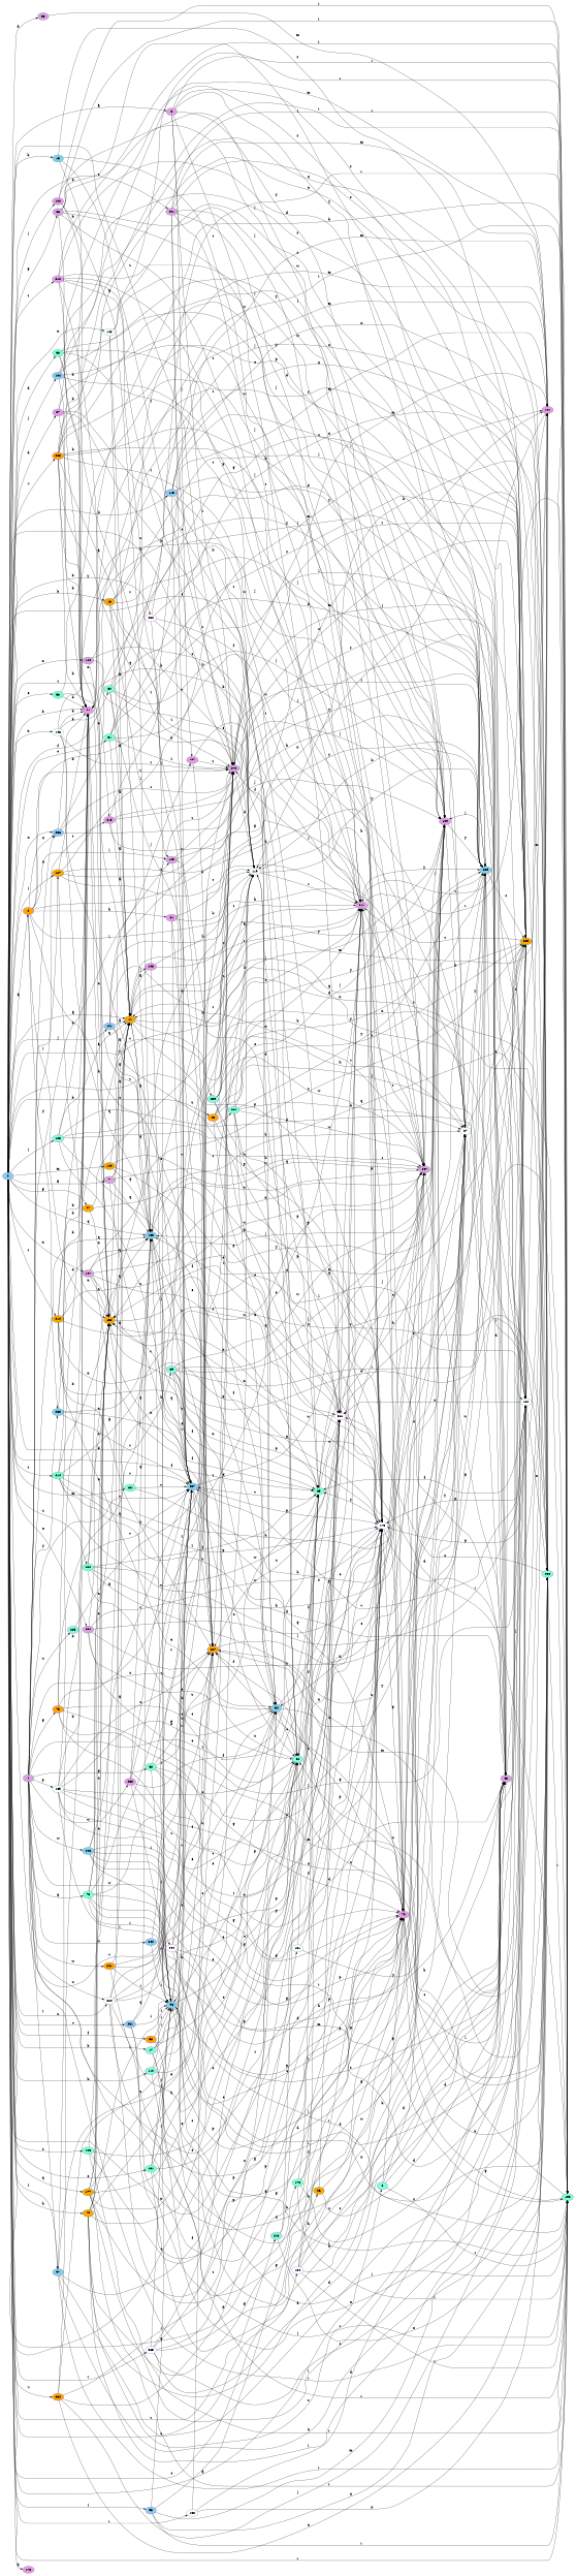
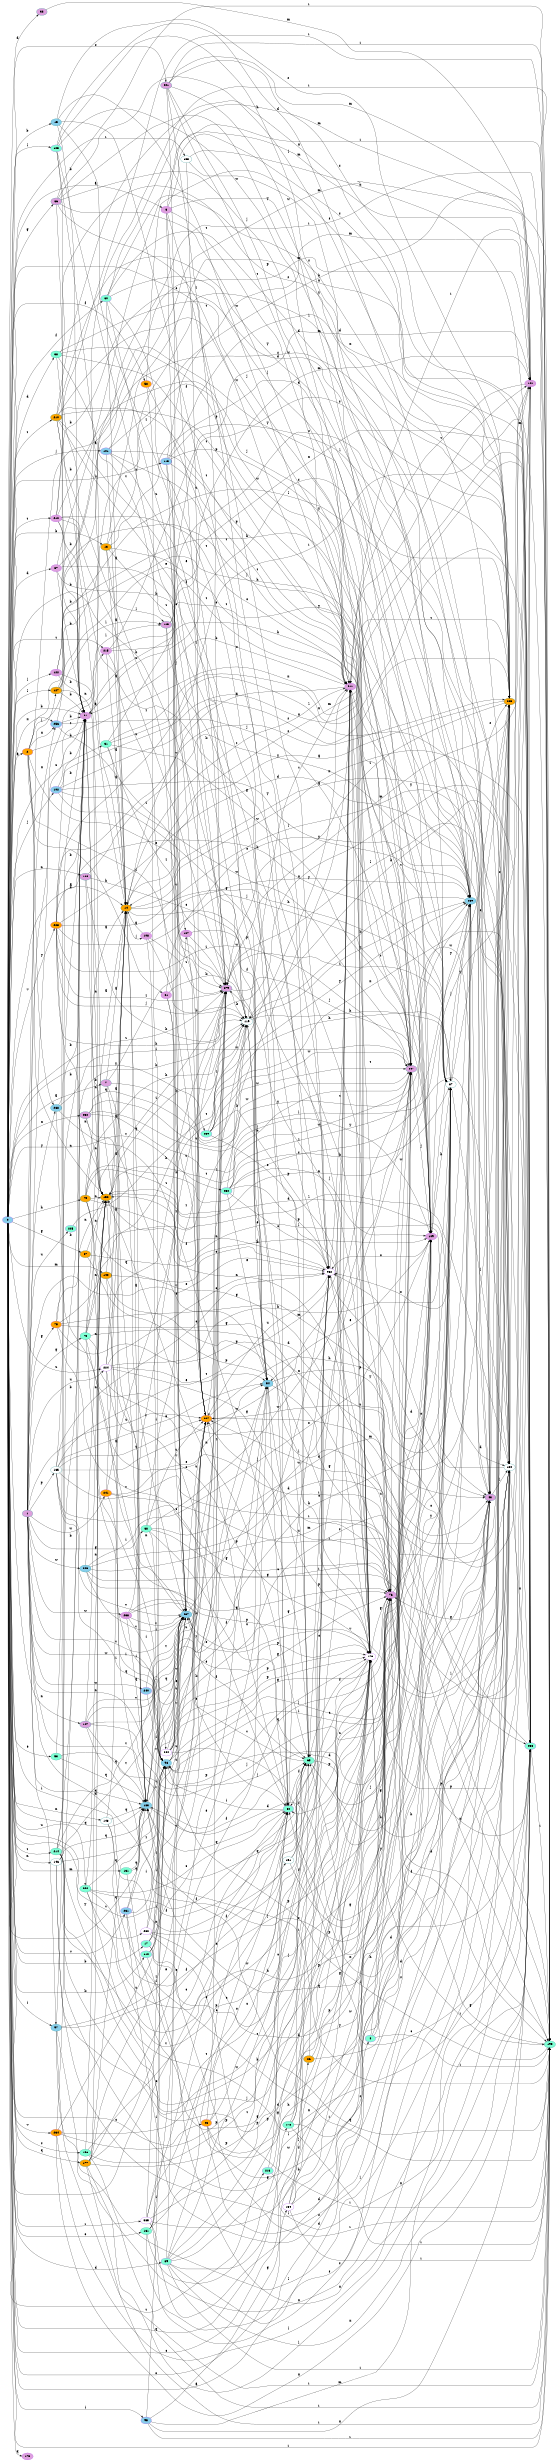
  strict digraph {
    rankdir=LR
    node [color=teal fillcolor=plum style=filled]
    0 [color=purple fillcolor=skyblue]
    2 [color=purple fillcolor=orange]
    6 [color=purple]
    7
    8 [color=purple fillcolor=aquamarine]
-   11 [fillcolor=orange]
+   11 [fillcolor=orange label=14]
    13 [fillcolor=orange]
    15 [fillcolor=skyblue]
    17 [color=purple fillcolor=aquamarine]
    21 [color=purple]
    25 [color=purple fillcolor=orange]
    26 [fillcolor=orange]
    31 [fillcolor=aquamarine]
    32 [color=purple fillcolor=aquamarine]
    33
    37 [color=purple]
    38 [fillcolor=aquamarine]
    39 [color=purple fillcolor=aquamarine]
    53 [fillcolor=aquamarine]
    58 [color=purple fillcolor=orange]
    60 [color=purple fillcolor=aquamarine]
    65 [fillcolor=aquamarine]
    66
    67 [fillcolor=orange]
    79 [fillcolor=orange]
    95 [color=purple fillcolor=skyblue]
    97 [fillcolor=skyblue]
    101 [color=purple fillcolor=skyblue]
    102 [color=purple fillcolor=skyblue]
    112 [color=purple fillcolor=aquamarine]
    115 [color=purple fillcolor=skyblue]
    119 [fillcolor=white]
    122 [color=purple]
    123 [color=purple fillcolor=aquamarine]
    127 [fillcolor=orange]
    131 [fillcolor=aquamarine]
    140 [fillcolor=orange]
    143 [fillcolor=white]
    144
    146 [fillcolor=white]
    147
    151 [fillcolor=white]
    154 [color=purple fillcolor=white]
    161 [fillcolor=aquamarine]
    n45 [color=purple fillcolor=white label=962]
    175 [color=purple]
    177 [fillcolor=orange]
    178 [fillcolor=aquamarine]
    183 [fillcolor=skyblue]
    n50 [color=purple fillcolor=white label=385]
    188 [fillcolor=white]
    195 [fillcolor=aquamarine]
    196 [fillcolor=aquamarine]
    201
    210 [fillcolor=orange]
    212 [color=purple]
    213 [color=purple fillcolor=aquamarine]
    214 [fillcolor=aquamarine]
    215 [color=purple]
    222 [fillcolor=aquamarine]
    224 [color=purple fillcolor=white]
    228 [color=purple fillcolor=orange]
    231 [color=purple fillcolor=skyblue]
    232 [color=purple fillcolor=aquamarine]
    234 [color=purple fillcolor=orange]
    237 [fillcolor=skyblue]
    252
    256 [color=purple fillcolor=skyblue]
    259 [color=purple fillcolor=aquamarine]
    262 [color=purple fillcolor=white]
    279
    129
    268 [fillcolor=skyblue]
    54 [fillcolor=skyblue]
    81 [color=purple]
    87 [fillcolor=white]
    152 [fillcolor=orange]
    205 [fillcolor=orange]
    258 [color=purple fillcolor=aquamarine]
    107 [color=purple]
    247
    269 [fillcolor=skyblue]
    43
    76 [color=purple]
    173 [color=purple fillcolor=white]
    108 [color=purple]
    141 [color=purple]
    n88 [color=purple label=211]
    130 [fillcolor=white]
    227 [color=purple fillcolor=orange]
    98 [fillcolor=skyblue]
    109 [color=purple]
    1
    68 [fillcolor=aquamarine]
    73 [fillcolor=aquamarine]
    75 [color=purple fillcolor=orange]
    165 [fillcolor=white]
    225 [color=purple fillcolor=aquamarine]
    238 [color=purple]
    240 [color=purple fillcolor=skyblue]
    241 [color=purple fillcolor=orange]
    244 [color=purple fillcolor=white]
    246 [fillcolor=skyblue]
    0 -> 2 [label=a]
    0 -> 6 [label=a]
    0 -> 7 [label=a]
    0 -> 8 [label=a]
    0 -> 11 [label=a]
    0 -> 13 [label=b]
    0 -> 15 [label=b]
    0 -> 17 [label=b]
    0 -> 21 [label=b]
    0 -> 25 [label=c]
    0 -> 26 [label=c]
    0 -> 31 [label=c]
    0 -> 32 [label=c]
    0 -> 33 [label=d]
    0 -> 37 [label=d]
    0 -> 38 [label=d]
    0 -> 39 [label=d]
    0 -> 53 [label=e]
    0 -> 58 [label=f]
    0 -> 60 [label=f]
    0 -> 65 [label=f]
    0 -> 66 [label=g]
    0 -> 67 [label=g]
    0 -> 79 [label=h]
    0 -> 95 [label=i]
    0 -> 97 [label=i]
    0 -> 101 [label=j]
    0 -> 102 [label=j]
    0 -> 112 [label=k]
    0 -> 115 [label=k]
    0 -> 119 [label=k]
    0 -> 122 [label=l]
    0 -> 123 [label=l]
    0 -> 127 [label=l]
    0 -> 131 [label=m]
    0 -> 140 [label=m]
    0 -> 143 [label=n]
    0 -> 144 [label=n]
    0 -> 146 [label=n]
    0 -> 147 [label=n]
    0 -> 151 [label=n]
    0 -> 154 [label=o]
    0 -> 161 [label=o]
    0 -> n45 [label=o]
    0 -> 175 [label=q]
    0 -> 177 [label=q]
    0 -> 178 [label=q]
    0 -> 183 [label=q]
    0 -> n50 [label=r]
    0 -> 188 [label=r]
    0 -> 195 [label=r]
    0 -> 196 [label=s]
    0 -> 201 [label=s]
    0 -> 210 [label=t]
    0 -> 212 [label=t]
    0 -> 213 [label=t]
    0 -> 214 [label=t]
    0 -> 215 [label=t]
    0 -> 222 [label=u]
    0 -> 224 [label=u]
    0 -> 228 [label=v]
    0 -> 231 [label=v]
    0 -> 232 [label=v]
    0 -> 234 [label=v]
    0 -> 237 [label=v]
    0 -> 252 [label=x]
    0 -> 256 [label=x]
    0 -> 259 [label=y]
    0 -> 262 [label=y]
    0 -> 279 [label=z]
    2 -> 256 [label=x]
    2 -> 279 [label=z]
    2 -> 129 [label=l]
    2 -> 268 [label=y]
    2 -> 54 [label=e]
    2 -> 81 [label=h]
    2 -> 87 [label=h]
    2 -> 152 [label=n]
    2 -> 205 [label=s]
    2 -> 258 [label=x]
    6 -> n45 [label=o]
    6 -> 195 [label=r]
    6 -> 279 [label=z]
    6 -> 205 [label=s]
    6 -> 107 [label=j]
    6 -> 247 [label=w]
    6 -> 269 [label=y]
    7 -> 11 [label=a]
    7 -> 183 [label=q]
    7 -> 237 [label=v]
    7 -> 107 [label=j]
    7 -> 247 [label=w]
    8 -> 195 [label=r]
    8 -> 87 [label=h]
    8 -> 43 [label=d]
    8 -> 76 [label=g]
    11 -> 183 [label=q]
    11 -> 87 [label=h]
    11 -> 258 [label=x]
    11 -> 173 [label=p]
    11 -> 108 [label=j]
    11 -> 141 [label=m]
    11 -> n88 [label=t]
    13 -> 11 [label=a]
    13 -> 279 [label=z]
    13 -> 129 [label=l]
    13 -> 258 [label=x]
    13 -> 43 [label=d]
    13 -> n88 [label=t]
    13 -> 130 [label=l]
    15 -> 21 [label=b]
-   123 -> 65 [label=f]
+   15 -> 65 [label=f]
    15 -> 279 [label=z]
    15 -> 205 [label=s]
    15 -> n88 [label=t]
    17 -> 195 [label=r]
    17 -> 54 [label=e]
    17 -> 87 [label=h]
    17 -> 227 [label=u]
    17 -> 98 [label=i]
    21 -> 152 [label=n]
    21 -> 205 [label=s]
    21 -> 258 [label=x]
    25 -> 32 [label=c]
    25 -> 279 [label=z]
    25 -> 205 [label=s]
    25 -> 269 [label=y]
    25 -> 173 [label=p]
    25 -> 130 [label=l]
    26 -> n45 [label=o]
    26 -> 43 [label=d]
    26 -> 76 [label=g]
    31 -> 11 [label=a]
    31 -> 279 [label=z]
    31 -> 258 [label=x]
    31 -> 247 [label=w]
    31 -> 141 [label=m]
    31 -> 130 [label=l]
    32 -> 65 [label=f]
    32 -> n45 [label=o]
    32 -> 183 [label=q]
    32 -> 227 [label=u]
    32 -> 98 [label=i]
    33 -> 141 [label=m]
    37 -> 21 [label=b]
    37 -> 32 [label=c]
    37 -> 119 [label=k]
    37 -> 269 [label=y]
    37 -> 141 [label=m]
    38 -> 21 [label=b]
    38 -> 237 [label=v]
    38 -> 205 [label=s]
    38 -> 173 [label=p]
    38 -> n88 [label=t]
    38 -> 109 [label=j]
    39 -> 32 [label=c]
    39 -> 195 [label=r]
    39 -> 237 [label=v]
    39 -> 205 [label=s]
    39 -> 258 [label=x]
    39 -> 247 [label=w]
    39 -> 76 [label=g]
    39 -> 173 [label=p]
    39 -> n88 [label=t]
    39 -> 109 [label=j]
    53 -> 21 [label=b]
    53 -> 183 [label=q]
    53 -> 109 [label=j]
    58 -> n45 [label=o]
    58 -> 205 [label=s]
    58 -> 98 [label=i]
    60 -> 11 [label=a]
    60 -> n45 [label=o]
    60 -> 205 [label=s]
    60 -> 43 [label=d]
    60 -> 141 [label=m]
    60 -> 227 [label=u]
    60 -> 109 [label=j]
    65 -> n45 [label=o]
    65 -> 237 [label=v]
    65 -> 87 [label=h]
    65 -> 152 [label=n]
    65 -> 109 [label=j]
    66 -> 21 [label=b]
    66 -> 195 [label=r]
    66 -> 247 [label=w]
    66 -> 269 [label=y]
    66 -> n88 [label=t]
    66 -> 130 [label=l]
    66 -> 109 [label=j]
    67 -> 152 [label=n]
    67 -> 173 [label=p]
    67 -> 109 [label=j]
    79 -> 11 [label=a]
    79 -> 32 [label=c]
    79 -> 119 [label=k]
    79 -> 152 [label=n]
    79 -> 205 [label=s]
    79 -> 43 [label=d]
    79 -> 76 [label=g]
    79 -> 130 [label=l]
    79 -> 98 [label=i]
    95 -> 195 [label=r]
    95 -> 258 [label=x]
    95 -> 76 [label=g]
    95 -> 141 [label=m]
    95 -> 98 [label=i]
    97 -> 21 [label=b]
    97 -> 65 [label=f]
    97 -> 195 [label=r]
    97 -> 54 [label=e]
    97 -> 258 [label=x]
    97 -> 130 [label=l]
    101 -> 11 [label=a]
    101 -> 54 [label=e]
    101 -> 247 [label=w]
    101 -> 173 [label=p]
    101 -> 141 [label=m]
    101 -> n88 [label=t]
    102 -> 21 [label=b]
    102 -> 205 [label=s]
    102 -> 258 [label=x]
    102 -> 247 [label=w]
    102 -> 269 [label=y]
    102 -> 76 [label=g]
    112 -> 54 [label=e]
    112 -> 258 [label=x]
    112 -> 227 [label=u]
    112 -> 98 [label=i]
    115 -> 119 [label=k]
    115 -> 237 [label=v]
    115 -> 258 [label=x]
    115 -> 269 [label=y]
    115 -> 141 [label=m]
    115 -> n88 [label=t]
    115 -> 130 [label=l]
    119 -> 54 [label=e]
    119 -> 87 [label=h]
    119 -> 269 [label=y]
    119 -> n88 [label=t]
    122 -> 21 [label=b]
    122 -> 183 [label=q]
    122 -> 195 [label=r]
    122 -> 109 [label=j]
    123 -> 11 [label=a]
    123 -> 21 [label=b]
    123 -> 87 [label=h]
    123 -> 247 [label=w]
    123 -> 43 [label=d]
    123 -> 227 [label=u]
    127 -> 21 [label=b]
    127 -> 87 [label=h]
    127 -> 152 [label=n]
    127 -> 141 [label=m]
    127 -> n88 [label=t]
    127 -> 130 [label=l]
    131 -> 183 [label=q]
    131 -> 237 [label=v]
    131 -> 87 [label=h]
    140 -> 11 [label=a]
    140 -> n45 [label=o]
    140 -> 183 [label=q]
    140 -> 173 [label=p]
    143 -> 11 [label=a]
    143 -> 183 [label=q]
    143 -> 195 [label=r]
    143 -> 109 [label=j]
    144 -> 32 [label=c]
    144 -> 119 [label=k]
    144 -> 152 [label=n]
    144 -> 269 [label=y]
    146 -> 21 [label=b]
    146 -> 183 [label=q]
    146 -> 237 [label=v]
    146 -> 279 [label=z]
    146 -> 130 [label=l]
    146 -> 109 [label=j]
    147 -> n45 [label=o]
    147 -> 183 [label=q]
    147 -> 237 [label=v]
    147 -> 54 [label=e]
    147 -> 152 [label=n]
    147 -> 205 [label=s]
    147 -> 109 [label=j]
    151 -> 65 [label=f]
    151 -> 269 [label=y]
    151 -> 173 [label=p]
    154 -> 65 [label=f]
    154 -> 195 [label=r]
    154 -> 87 [label=h]
    154 -> 247 [label=w]
    154 -> 43 [label=d]
    154 -> 173 [label=p]
    161 -> 32 [label=c]
    161 -> 237 [label=v]
    161 -> 43 [label=d]
    161 -> 76 [label=g]
    161 -> n88 [label=t]
    161 -> 98 [label=i]
    n45 -> 152 [label=n]
    n45 -> 43 [label=d]
    n45 -> n88 [label=t]
    n45 -> 227 [label=u]
    177 -> 32 [label=c]
    177 -> 183 [label=q]
    177 -> 195 [label=r]
    177 -> 279 [label=z]
    177 -> 54 [label=e]
    177 -> 152 [label=n]
    177 -> 173 [label=p]
    177 -> 130 [label=l]
    178 -> 65 [label=f]
    178 -> 195 [label=r]
    178 -> 205 [label=s]
    178 -> 76 [label=g]
    178 -> 173 [label=p]
    183 -> 11 [label=a]
    183 -> 65 [label=f]
    183 -> 119 [label=k]
    183 -> 227 [label=u]
    183 -> 98 [label=i]
    n50 -> 32 [label=c]
    n50 -> n45 [label=o]
    n50 -> 87 [label=h]
    n50 -> 205 [label=s]
    n50 -> 43 [label=d]
    n50 -> 173 [label=p]
    n50 -> 98 [label=i]
    188 -> 258 [label=x]
    188 -> 43 [label=d]
    188 -> 227 [label=u]
    195 -> 21 [label=b]
    195 -> 183 [label=q]
    195 -> 76 [label=g]
    195 -> 227 [label=u]
    195 -> 98 [label=i]
    196 -> n45 [label=o]
    196 -> 195 [label=r]
    196 -> 152 [label=n]
    196 -> 173 [label=p]
    201 -> 195 [label=r]
    201 -> 237 [label=v]
    201 -> 279 [label=z]
    201 -> 205 [label=s]
    201 -> 247 [label=w]
    201 -> 173 [label=p]
    201 -> 141 [label=m]
    201 -> n88 [label=t]
    210 -> 21 [label=b]
    210 -> 65 [label=f]
    210 -> 54 [label=e]
    210 -> 258 [label=x]
    210 -> 247 [label=w]
    210 -> 269 [label=y]
    210 -> 173 [label=p]
    210 -> n88 [label=t]
    210 -> 227 [label=u]
    212 -> 11 [label=a]
    212 -> 21 [label=b]
    212 -> 195 [label=r]
    212 -> 279 [label=z]
    212 -> 43 [label=d]
    212 -> n88 [label=t]
    212 -> 227 [label=u]
    212 -> 109 [label=j]
    213 -> 32 [label=c]
    213 -> 258 [label=x]
    213 -> 173 [label=p]
    214 -> 21 [label=b]
    214 -> 237 [label=v]
    214 -> 87 [label=h]
    214 -> 152 [label=n]
    214 -> 247 [label=w]
    214 -> 43 [label=d]
    214 -> 173 [label=p]
    214 -> 130 [label=l]
    215 -> 11 [label=a]
    215 -> 87 [label=h]
    215 -> 205 [label=s]
    215 -> 76 [label=g]
    215 -> 141 [label=m]
    222 -> 32 [label=c]
    222 -> 65 [label=f]
    222 -> 183 [label=q]
    222 -> 87 [label=h]
    222 -> 152 [label=n]
    222 -> 258 [label=x]
    222 -> 247 [label=w]
    224 -> 11 [label=a]
    224 -> 32 [label=c]
    224 -> n45 [label=o]
    224 -> 279 [label=z]
    224 -> 54 [label=e]
    224 -> 87 [label=h]
    224 -> 76 [label=g]
    224 -> 173 [label=p]
    228 -> 21 [label=b]
    228 -> 119 [label=k]
    228 -> 195 [label=r]
    228 -> 279 [label=z]
    228 -> 87 [label=h]
    228 -> 152 [label=n]
    228 -> 205 [label=s]
    228 -> 258 [label=x]
    228 -> 247 [label=w]
    228 -> 43 [label=d]
    228 -> 130 [label=l]
    228 -> 109 [label=j]
    231 -> 183 [label=q]
    231 -> 237 [label=v]
    231 -> 205 [label=s]
    231 -> 76 [label=g]
    231 -> 98 [label=i]
    232 -> 119 [label=k]
    232 -> n45 [label=o]
    232 -> 54 [label=e]
    232 -> 87 [label=h]
    232 -> 247 [label=w]
    232 -> 269 [label=y]
    232 -> 173 [label=p]
    232 -> 109 [label=j]
    234 -> 21 [label=b]
    234 -> 258 [label=x]
    234 -> 173 [label=p]
    234 -> n88 [label=t]
    234 -> 130 [label=l]
    234 -> 227 [label=u]
    237 -> 183 [label=q]
    237 -> 152 [label=n]
    237 -> 247 [label=w]
    237 -> 76 [label=g]
    237 -> 173 [label=p]
    237 -> 227 [label=u]
    252 -> 54 [label=e]
    252 -> 152 [label=n]
    252 -> 247 [label=w]
    252 -> 269 [label=y]
    252 -> 130 [label=l]
    252 -> 109 [label=j]
    256 -> 21 [label=b]
    256 -> 195 [label=r]
    256 -> 279 [label=z]
    256 -> 109 [label=j]
    259 -> n45 [label=o]
    259 -> 279 [label=z]
    259 -> 87 [label=h]
    259 -> 258 [label=x]
    259 -> 247 [label=w]
    259 -> 269 [label=y]
    259 -> 173 [label=p]
    262 -> 65 [label=f]
    262 -> 119 [label=k]
    262 -> 195 [label=r]
    262 -> 98 [label=i]
    262 -> 109 [label=j]
    279 -> 119 [label=k]
    279 -> 141 [label=m]
    279 -> 130 [label=l]
    279 -> 109 [label=j]
    129 -> n45 [label=o]
    129 -> 237 [label=v]
    129 -> 205 [label=s]
    129 -> 269 [label=y]
    268 -> 21 [label=b]
    268 -> 65 [label=f]
    268 -> 237 [label=v]
    268 -> 247 [label=w]
    54 -> 32 [label=c]
    54 -> 119 [label=k]
    54 -> 269 [label=y]
    54 -> 76 [label=g]
    54 -> 173 [label=p]
    81 -> 119 [label=k]
    81 -> 237 [label=v]
    81 -> 269 [label=y]
    81 -> 227 [label=u]
    87 -> 205 [label=s]
    87 -> 269 [label=y]
    87 -> n88 [label=t]
    87 -> 130 [label=l]
    152 -> 11 [label=a]
    152 -> 21 [label=b]
    152 -> 119 [label=k]
    152 -> 130 [label=l]
    205 -> 11 [label=a]
    205 -> 279 [label=z]
    205 -> 76 [label=g]
    205 -> n88 [label=t]
    205 -> 227 [label=u]
    258 -> 32 [label=c]
    258 -> 119 [label=k]
    258 -> n45 [label=o]
    258 -> 195 [label=r]
    107 -> 65 [label=f]
    107 -> 279 [label=z]
    107 -> 227 [label=u]
    247 -> 183 [label=q]
    247 -> 152 [label=n]
    247 -> n88 [label=t]
    247 -> 109 [label=j]
    269 -> 119 [label=k]
    269 -> n45 [label=o]
-   269 -> 279 [label=z]
+   87 -> 279 [label=z]
    269 -> 205 [label=s]
    269 -> 43 [label=d]
    269 -> 109 [label=j]
    43 -> 183 [label=q]
    43 -> 205 [label=s]
    43 -> 247 [label=w]
    43 -> 130 [label=l]
    76 -> 32 [label=c]
    76 -> 258 [label=x]
    76 -> 247 [label=w]
    76 -> 269 [label=y]
    76 -> n88 [label=t]
    76 -> 130 [label=l]
    76 -> 227 [label=u]
    173 -> 32 [label=c]
    173 -> 65 [label=f]
    173 -> 183 [label=q]
    173 -> 195 [label=r]
    173 -> 279 [label=z]
    173 -> 152 [label=n]
    173 -> 76 [label=g]
    108 -> 11 [label=a]
    108 -> 119 [label=k]
    108 -> 279 [label=z]
    108 -> 269 [label=y]
    108 -> 98 [label=i]
    141 -> 152 [label=n]
    141 -> 173 [label=p]
    141 -> n88 [label=t]
    n88 -> 11 [label=a]
    n88 -> 21 [label=b]
    n88 -> 195 [label=r]
    n88 -> 269 [label=y]
    n88 -> 173 [label=p]
    130 -> 11 [label=a]
    130 -> 65 [label=f]
    130 -> n45 [label=o]
    130 -> 237 [label=v]
    130 -> 258 [label=x]
    130 -> 173 [label=p]
    130 -> 141 [label=m]
    227 -> 279 [label=z]
    227 -> 87 [label=h]
    227 -> 141 [label=m]
    98 -> 237 [label=v]
    98 -> 279 [label=z]
    98 -> 43 [label=d]
    98 -> 76 [label=g]
    98 -> 173 [label=p]
    98 -> 109 [label=j]
    109 -> n45 [label=o]
    109 -> 54 [label=e]
    109 -> 87 [label=h]
    109 -> 269 [label=y]
    109 -> 98 [label=i]
    1 -> 97 [label=i]
    1 -> 127 [label=l]
    1 -> n45 [label=o]
    1 -> 183 [label=q]
    1 -> 195 [label=r]
    1 -> 215 [label=t]
    1 -> 224 [label=u]
    1 -> 237 [label=v]
    1 -> 256 [label=x]
    1 -> 129 [label=l]
    1 -> 268 [label=y]
    1 -> 43 [label=d]
    1 -> 173 [label=p]
    1 -> 227 [label=u]
    1 -> 68 [label=g]
    1 -> 73 [label=g]
    1 -> 75 [label=g]
    1 -> 165 [label=p]
    1 -> 225 [label=u]
    1 -> 238 [label=w]
    1 -> 240 [label=w]
    1 -> 241 [label=w]
    1 -> 244 [label=w]
    1 -> 246 [label=w]
    68 -> 65 [label=f]
    68 -> 279 [label=z]
    68 -> 247 [label=w]
    68 -> 43 [label=d]
    68 -> 76 [label=g]
    68 -> 227 [label=u]
    68 -> 98 [label=i]
    73 -> 11 [label=a]
    73 -> 119 [label=k]
    73 -> 195 [label=r]
    73 -> 279 [label=z]
    73 -> 152 [label=n]
    73 -> 43 [label=d]
    73 -> 130 [label=l]
    73 -> 98 [label=i]
    75 -> 21 [label=b]
    75 -> 32 [label=c]
    75 -> 119 [label=k]
    75 -> 258 [label=x]
    75 -> 76 [label=g]
    75 -> 141 [label=m]
    75 -> n88 [label=t]
    165 -> 21 [label=b]
    165 -> n45 [label=o]
    165 -> 195 [label=r]
    165 -> 237 [label=v]
    165 -> 54 [label=e]
    165 -> 247 [label=w]
    165 -> 76 [label=g]
    165 -> n88 [label=t]
    165 -> 227 [label=u]
    165 -> 98 [label=i]
    225 -> n88 [label=t]
    238 -> 65 [label=f]
    238 -> 183 [label=q]
    238 -> 237 [label=v]
    238 -> 279 [label=z]
    238 -> 173 [label=p]
    238 -> 98 [label=i]
    240 -> 237 [label=v]
    240 -> 98 [label=i]
    241 -> 11 [label=a]
    241 -> 119 [label=k]
    241 -> 195 [label=r]
    241 -> 54 [label=e]
    241 -> 98 [label=i]
    244 -> 237 [label=v]
    244 -> 87 [label=h]
    244 -> 205 [label=s]
    244 -> 258 [label=x]
    244 -> 76 [label=g]
    244 -> 173 [label=p]
    244 -> 227 [label=u]
    246 -> 195 [label=r]
    246 -> 237 [label=v]
    246 -> 152 [label=n]
    246 -> 43 [label=d]
    246 -> 76 [label=g]
    246 -> 141 [label=m]
    246 -> 109 [label=j]
  }
